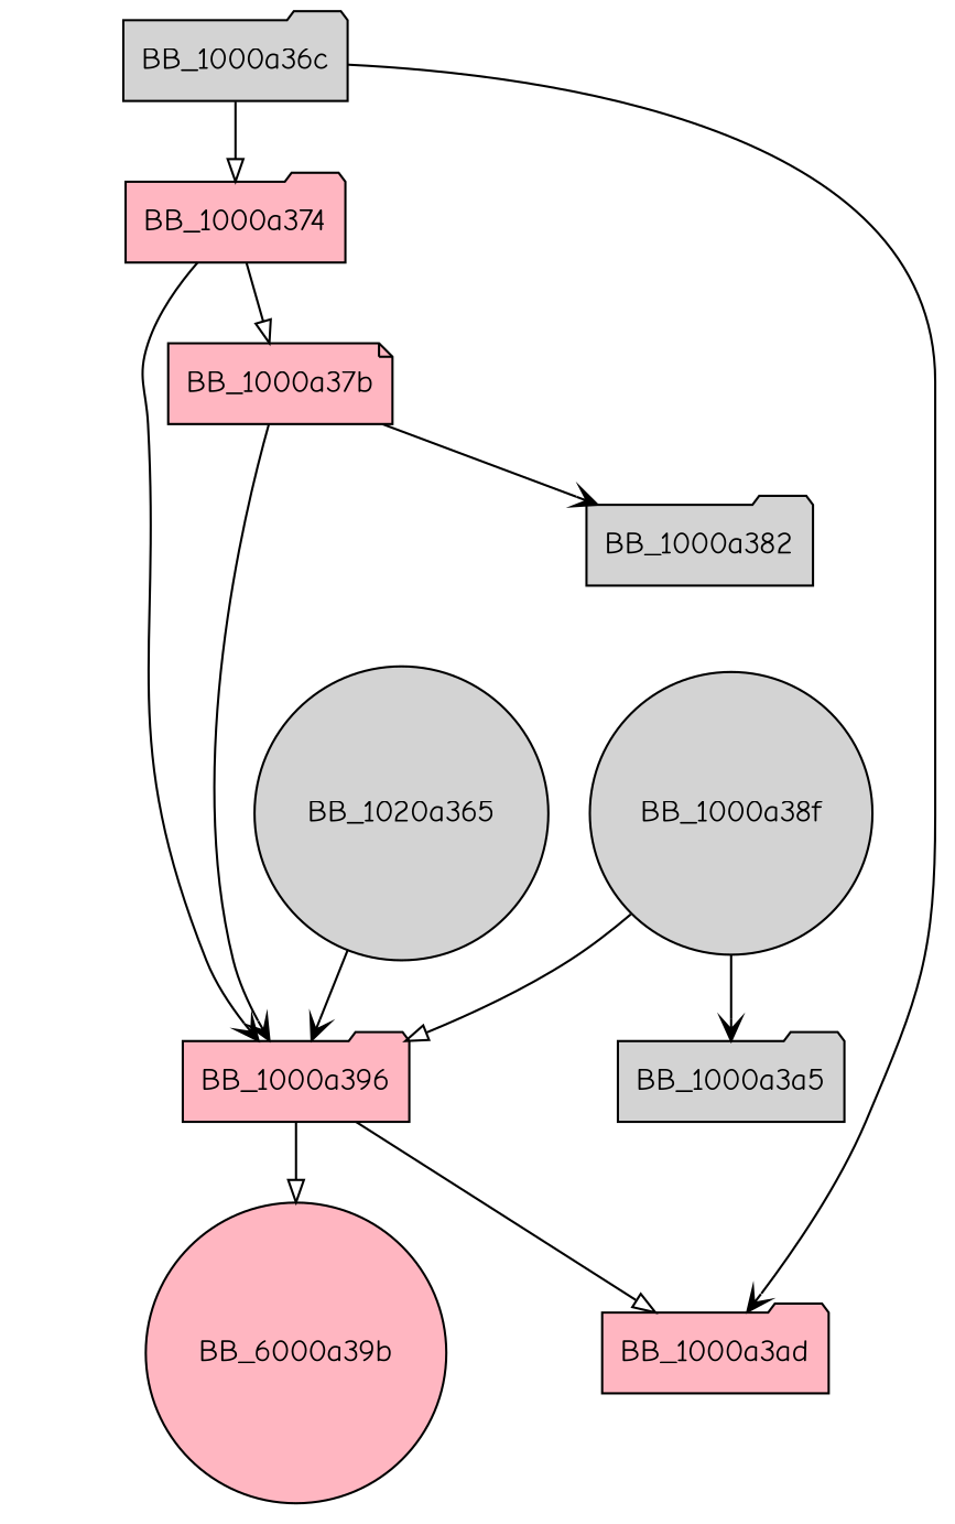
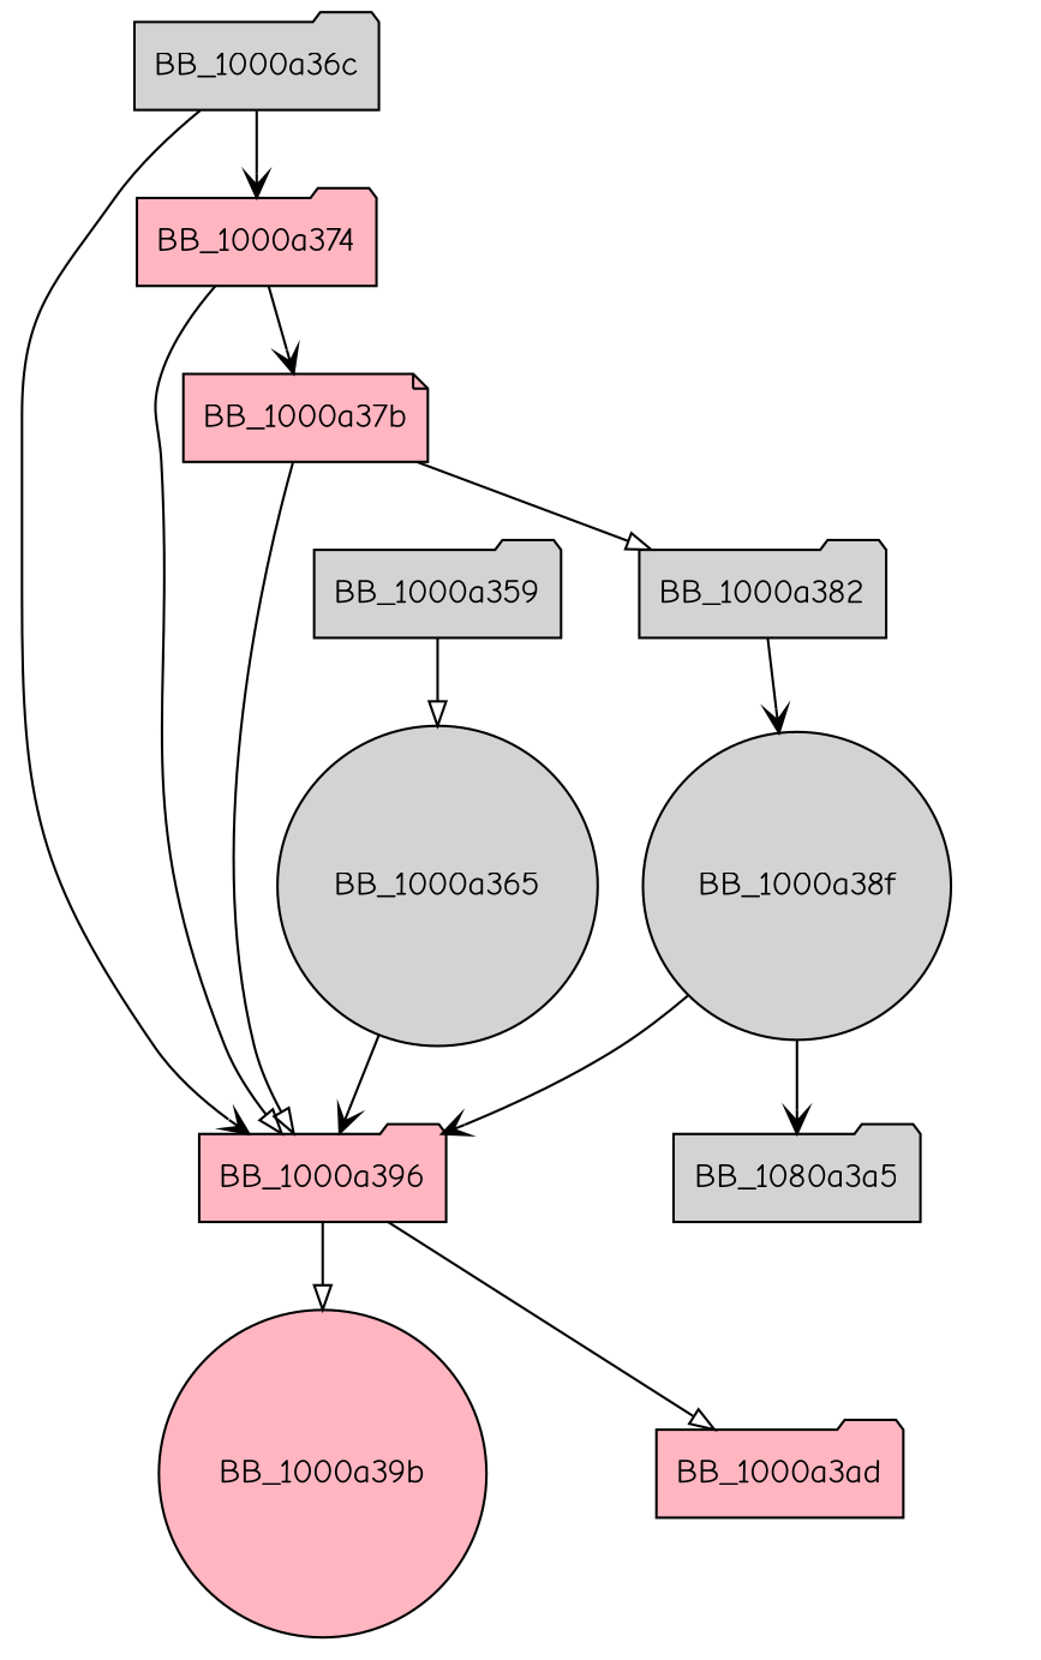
  digraph {
    fontname="Comic Neue"
    node [fillcolor=lightgrey fontname="Comic Neue" shape=folder style=filled]
    edge [arrowhead=vee fontname="Comic Neue"]
-   BB_1000a365 [shape=circle label=BB_1020a365]
+   BB_1000a365 [shape=circle]
+   BB_1000a359
    BB_1000a396 [fillcolor=lightpink]
    BB_1000a36c
    BB_1000a374 [fillcolor=lightpink]
-   BB_1000a39b [fillcolor=lightpink shape=circle label=BB_6000a39b]
+   BB_1000a39b [fillcolor=lightpink shape=circle]
    BB_1000a3ad [fillcolor=lightpink]
    BB_1000a37b [fillcolor=lightpink shape=note]
    BB_1000a382
    BB_1000a38f [shape=circle]
-   BB_1000a3a5
+   BB_1000a3a5 [label=BB_1080a3a5]
    BB_1000a365 -> BB_1000a396
+   BB_1000a359 -> BB_1000a365 [arrowhead=onormal]
    BB_1000a396 -> BB_1000a39b [arrowhead=onormal]
    BB_1000a396 -> BB_1000a3ad [arrowhead=onormal]
-   BB_1000a36c -> BB_1000a3ad
-   BB_1000a36c -> BB_1000a374 [arrowhead=onormal]
-   BB_1000a374 -> BB_1000a396
-   BB_1000a374 -> BB_1000a37b [arrowhead=onormal]
-   BB_1000a37b -> BB_1000a396
-   BB_1000a37b -> BB_1000a382
-   BB_1000a38f -> BB_1000a396 [arrowhead=onormal]
+   BB_1000a36c -> BB_1000a396
+   BB_1000a36c -> BB_1000a374
+   BB_1000a374 -> BB_1000a396 [arrowhead=onormal]
+   BB_1000a374 -> BB_1000a37b
+   BB_1000a37b -> BB_1000a396 [arrowhead=onormal]
+   BB_1000a37b -> BB_1000a382 [arrowhead=onormal]
+   BB_1000a382 -> BB_1000a38f
+   BB_1000a38f -> BB_1000a396
    BB_1000a38f -> BB_1000a3a5
  }
